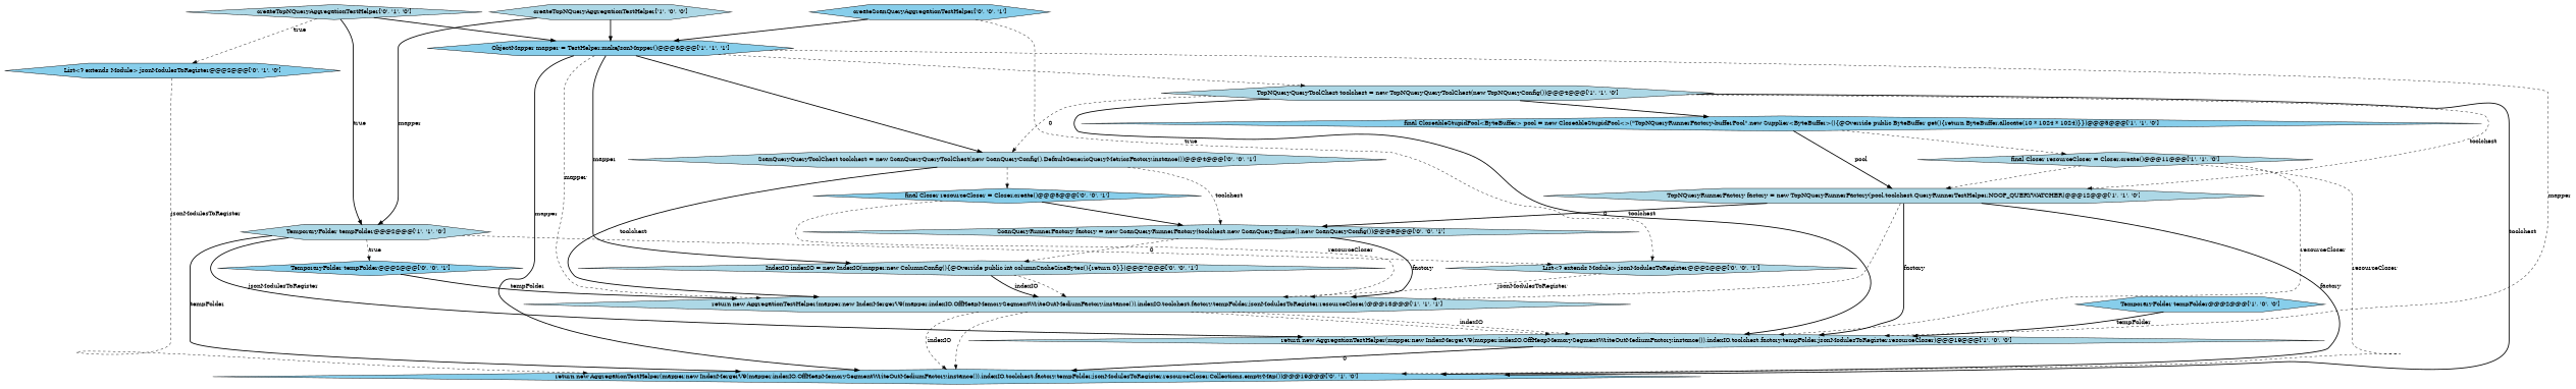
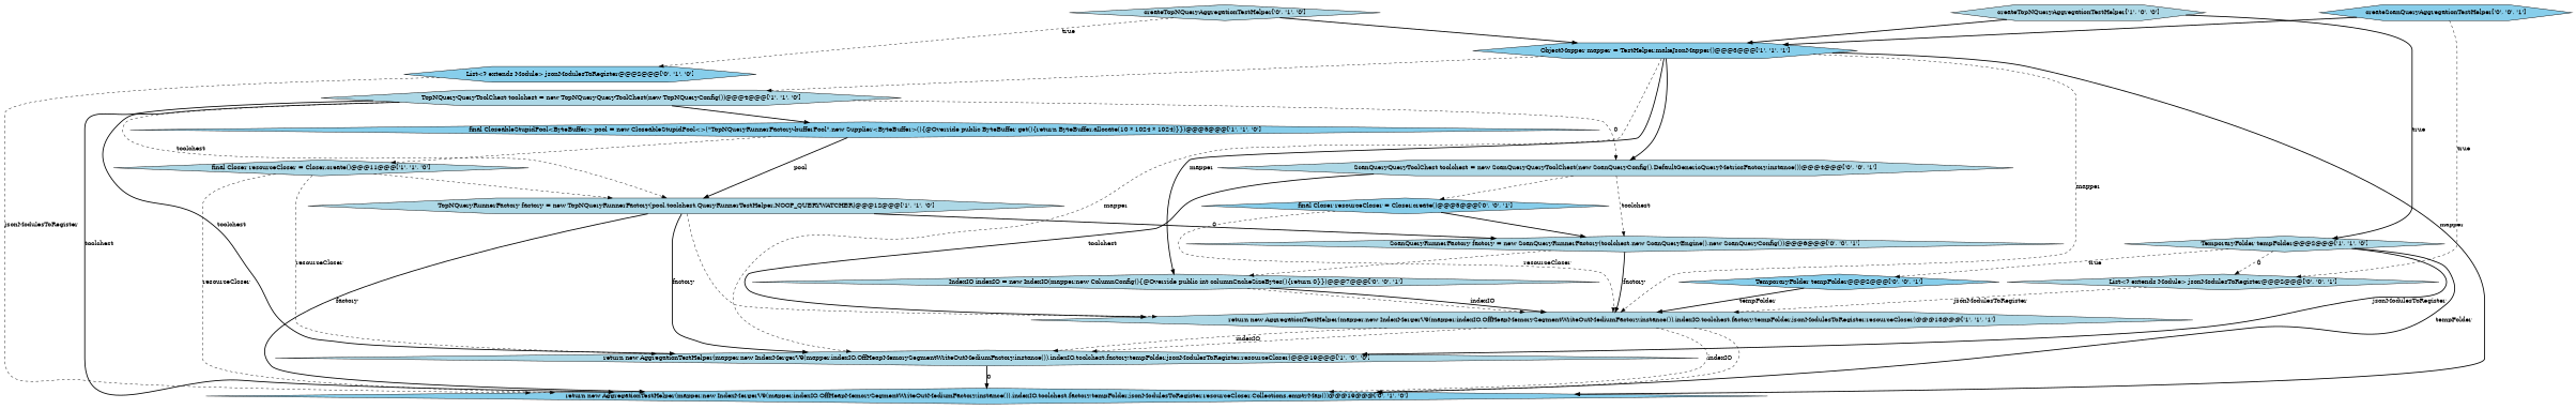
  digraph {
    node [fillcolor=lightblue shape=diamond style=filled]
    edge [style=dashed]
-   n1 [label="TemporaryFolder tempFolder@@@2@@@['1', '1', '0']" shape=hexagon]
+   n1 [label="TemporaryFolder tempFolder@@@2@@@['1', '1', '0']"]
    n2 [label="List<? extends Module> jsonModulesToRegister@@@2@@@['0', '0', '1']"]
    n3 [label="return new AggregationTestHelper(mapper,new IndexMergerV9(mapper,indexIO,OffHeapMemorySegmentWriteOutMediumFactory.instance()),indexIO,toolchest,factory,tempFolder,jsonModulesToRegister,resourceCloser)@@@19@@@['1', '0', '0']"]
    n4 [fillcolor=skyblue label="return new AggregationTestHelper(mapper,new IndexMergerV9(mapper,indexIO,OffHeapMemorySegmentWriteOutMediumFactory.instance()),indexIO,toolchest,factory,tempFolder,jsonModulesToRegister,resourceCloser,Collections.emptyMap())@@@19@@@['0', '1', '0']"]
    n5 [fillcolor=skyblue label="TemporaryFolder tempFolder@@@2@@@['0', '0', '1']"]
    n6 [label="return new AggregationTestHelper(mapper,new IndexMergerV9(mapper,indexIO,OffHeapMemorySegmentWriteOutMediumFactory.instance()),indexIO,toolchest,factory,tempFolder,jsonModulesToRegister,resourceCloser)@@@13@@@['1', '1', '1']" shape=hexagon]
    n7 [label="IndexIO indexIO = new IndexIO(mapper,new ColumnConfig(){@Override public int columnCacheSizeBytes(){return 0}})@@@7@@@['0', '0', '1']"]
    n8 [fillcolor=skyblue label="final CloseableStupidPool<ByteBuffer> pool = new CloseableStupidPool<>(\"TopNQueryRunnerFactory-bufferPool\",new Supplier<ByteBuffer>(){@Override public ByteBuffer get(){return ByteBuffer.allocate(10 * 1024 * 1024)}})@@@5@@@['1', '1', '0']"]
    n9 [label="final Closer resourceCloser = Closer.create()@@@11@@@['1', '1', '0']"]
    n10 [label="TopNQueryRunnerFactory factory = new TopNQueryRunnerFactory(pool,toolchest,QueryRunnerTestHelper.NOOP_QUERYWATCHER)@@@12@@@['1', '1', '0']" shape=hexagon]
    n11 [label="ScanQueryRunnerFactory factory = new ScanQueryRunnerFactory(toolchest,new ScanQueryEngine(),new ScanQueryConfig())@@@6@@@['0', '0', '1']"]
    n12 [label="createTopNQueryAggregationTestHelper['0', '1', '0']"]
    n13 [fillcolor=skyblue label="ObjectMapper mapper = TestHelper.makeJsonMapper()@@@3@@@['1', '1', '1']" shape=hexagon]
    n14 [fillcolor=skyblue label="List<? extends Module> jsonModulesToRegister@@@2@@@['0', '1', '0']" shape=hexagon]
    n15 [label="ScanQueryQueryToolChest toolchest = new ScanQueryQueryToolChest(new ScanQueryConfig(),DefaultGenericQueryMetricsFactory.instance())@@@4@@@['0', '0', '1']" shape=hexagon]
    n16 [label="TopNQueryQueryToolChest toolchest = new TopNQueryQueryToolChest(new TopNQueryConfig())@@@4@@@['1', '1', '0']" shape=hexagon]
    n17 [fillcolor=skyblue label="final Closer resourceCloser = Closer.create()@@@5@@@['0', '0', '1']"]
-   n18 [fillcolor=skyblue label="TemporaryFolder tempFolder@@@2@@@['1', '0', '0']" shape=hexagon]
    n19 [fillcolor=skyblue label="createScanQueryAggregationTestHelper['0', '0', '1']" shape=hexagon]
    n20 [label="createTopNQueryAggregationTestHelper['1', '0', '0']" shape=hexagon]
    n1 -> n2 [label=0]
    n1 -> n3 [label=jsonModulesToRegister style=bold]
    n1 -> n4 [label=tempFolder style=bold]
    n1 -> n5 [label=true]
    n2 -> n6 [label=jsonModulesToRegister]
    n3 -> n4 [label=0 style=bold]
    n5 -> n6 [label=tempFolder style=bold]
    n6 -> n3
    n6 -> n3 [label=indexIO]
    n6 -> n4 [label=indexIO]
    n6 -> n4
    n7 -> n6
    n7 -> n6 [label=indexIO style=bold]
    n8 -> n9
    n8 -> n10 [label=pool style=bold]
    n9 -> n3 [label=resourceCloser]
    n9 -> n4 [label=resourceCloser]
    n9 -> n10
    n10 -> n3 [label=factory style=bold]
    n10 -> n4 [label=factory style=bold]
    n10 -> n6
    n10 -> n11 [label=0 style=bold]
    n11 -> n6 [label=factory style=bold]
    n11 -> n7
-   n12 -> n1 [label=true style=bold]
    n12 -> n13 [style=bold]
    n12 -> n14 [label=true]
    n13 -> n3 [label=mapper]
    n13 -> n4 [label=mapper style=bold]
    n13 -> n6 [label=mapper]
    n13 -> n7 [label=mapper style=bold]
    n13 -> n15 [style=bold]
    n13 -> n16
    n14 -> n4 [label=jsonModulesToRegister]
    n15 -> n6 [label=toolchest style=bold]
    n15 -> n11 [label=toolchest]
    n15 -> n17
    n16 -> n3 [label=toolchest style=bold]
    n16 -> n4 [label=toolchest style=bold]
    n16 -> n8 [style=bold]
    n16 -> n10 [label=toolchest]
    n16 -> n15 [label=0]
    n17 -> n6 [label=resourceCloser]
    n17 -> n11 [style=bold]
-   n18 -> n3 [label=tempFolder style=bold]
    n19 -> n2 [label=true]
    n19 -> n13 [style=bold]
-   n20 -> n1 [label=mapper style=bold]
+   n20 -> n1 [label=true style=bold]
    n20 -> n13 [style=bold]
  }
